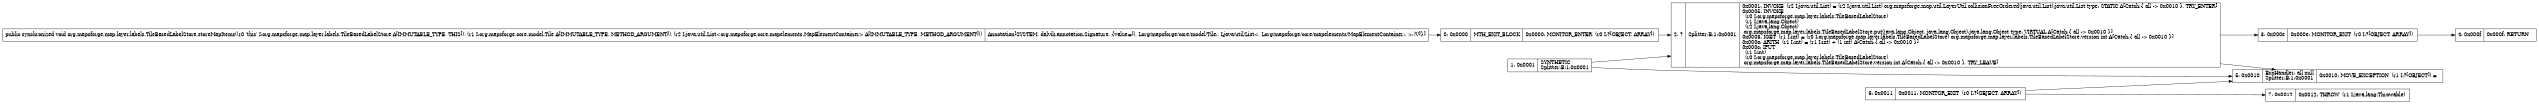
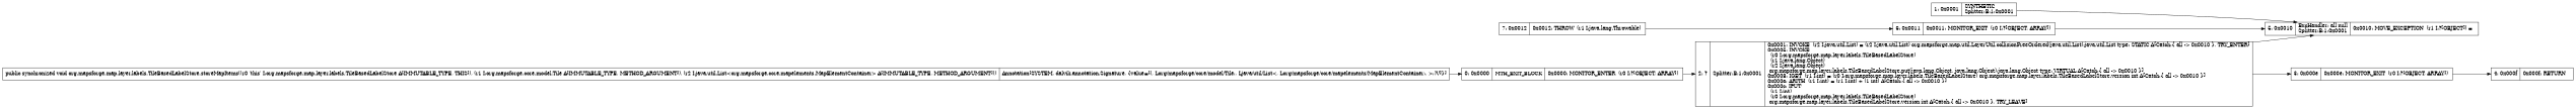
  digraph {
    rankdir=LR
    node [shape=record]
    n1 [label="{0\:\ 0x0000|MTH_EXIT_BLOCK\l|0x0000: MONITOR_ENTER  (r0 I:?[OBJECT, ARRAY]) \l}"]
    n2 [label="{2\:\ ?|Splitter:B:1:0x0001\l|0x0001: INVOKE  (r2 I:java.util.List) = (r2 I:java.util.List) org.mapsforge.map.util.LayerUtil.collisionFreeOrdered(java.util.List):java.util.List type: STATIC A[Catch:\{ all \-\> 0x0010 \}, TRY_ENTER]\l0x0005: INVOKE  \l  (r0 I:org.mapsforge.map.layer.labels.TileBasedLabelStore)\l  (r1 I:java.lang.Object)\l  (r2 I:java.lang.Object)\l org.mapsforge.map.layer.labels.TileBasedLabelStore.put(java.lang.Object, java.lang.Object):java.lang.Object type: VIRTUAL A[Catch:\{ all \-\> 0x0010 \}]\l0x0008: IGET  (r1 I:int) = (r0 I:org.mapsforge.map.layer.labels.TileBasedLabelStore) org.mapsforge.map.layer.labels.TileBasedLabelStore.version int A[Catch:\{ all \-\> 0x0010 \}]\l0x000a: ARITH  (r1 I:int) = (r1 I:int) + (1 int) A[Catch:\{ all \-\> 0x0010 \}]\l0x000c: IPUT  \l  (r1 I:int)\l  (r0 I:org.mapsforge.map.layer.labels.TileBasedLabelStore)\l org.mapsforge.map.layer.labels.TileBasedLabelStore.version int A[Catch:\{ all \-\> 0x0010 \}, TRY_LEAVE]\l}"]
    n3 [label="{1\:\ 0x0001|SYNTHETIC\lSplitter:B:1:0x0001\l}"]
    n4 [label="{5\:\ 0x0010|ExcHandler: all null\lSplitter:B:1:0x0001\l|0x0010: MOVE_EXCEPTION  (r1 I:?[OBJECT]) =  \l}"]
    n5 [label="{3\:\ 0x000e|0x000e: MONITOR_EXIT  (r0 I:?[OBJECT, ARRAY]) \l}"]
    n6 [label="{4\:\ 0x000f|0x000f: RETURN   \l}"]
    n7 [label="{6\:\ 0x0011|0x0011: MONITOR_EXIT  (r0 I:?[OBJECT, ARRAY]) \l}"]
    n8 [label="{7\:\ 0x0012|0x0012: THROW  (r1 I:java.lang.Throwable) \l}"]
    n9 [label="{public synchronized void org.mapsforge.map.layer.labels.TileBasedLabelStore.storeMapItems((r0 'this' I:org.mapsforge.map.layer.labels.TileBasedLabelStore A[IMMUTABLE_TYPE, THIS]), (r1 I:org.mapsforge.core.model.Tile A[IMMUTABLE_TYPE, METHOD_ARGUMENT]), (r2 I:java.util.List\<org.mapsforge.core.mapelements.MapElementContainer\> A[IMMUTABLE_TYPE, METHOD_ARGUMENT]))  | Annotation[SYSTEM, dalvik.annotation.Signature, \{value=[(, Lorg\/mapsforge\/core\/model\/Tile;, Ljava\/util\/List\<, Lorg\/mapsforge\/core\/mapelements\/MapElementContainer;, \>;)V]\}]\l}"]
    n1 -> n2
    n2 -> n4
    n2 -> n5
-   n3 -> n2
    n3 -> n4
    n5 -> n6
    n7 -> n4
-   n7 -> n8
+   n8 -> n7
    n9 -> n1
  }
